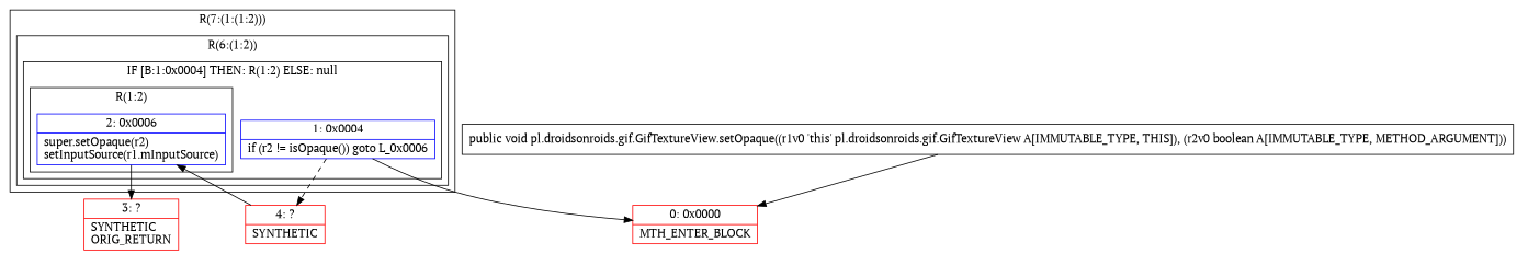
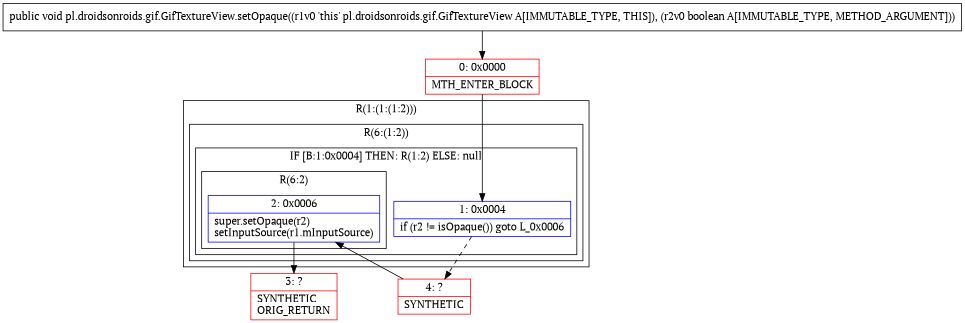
  digraph {
    fontname="PT Serif"
    node [color=red fontname="PT Serif" shape=record]
    edge [fontname="PT Serif"]
    n1 [color=blue label="{2\:\ 0x0006|super.setOpaque(r2)\lsetInputSource(r1.mInputSource)\l}"]
    n2 [color=blue label="{1\:\ 0x0004|if (r2 != isOpaque()) goto L_0x0006\l}"]
    n3 [label="{3\:\ ?|SYNTHETIC\lORIG_RETURN\l}"]
    n4 [label="{4\:\ ?|SYNTHETIC\l}"]
    n5 [label="{0\:\ 0x0000|MTH_ENTER_BLOCK\l}"]
    n6 [label="{public void pl.droidsonroids.gif.GifTextureView.setOpaque((r1v0 'this' pl.droidsonroids.gif.GifTextureView A[IMMUTABLE_TYPE, THIS]), (r2v0 boolean A[IMMUTABLE_TYPE, METHOD_ARGUMENT])) }" color=""]
    subgraph cluster_1 {
-     label="R(7:(1:(1:2)))"
+     label="R(1:(1:(1:2)))"
      subgraph cluster_2 {
        label="R(6:(1:2))"
        subgraph cluster_3 {
          label="IF [B:1:0x0004] THEN: R(1:2) ELSE: null"
          n2
          subgraph cluster_4 {
-           label="R(1:2)"
+           label="R(6:2)"
            n1
          }
        }
      }
    }
    n1 -> n3
    n2 -> n4 [style=dashed]
    n4 -> n1
-   n2 -> n5
+   n5 -> n2
    n6 -> n5
  }
